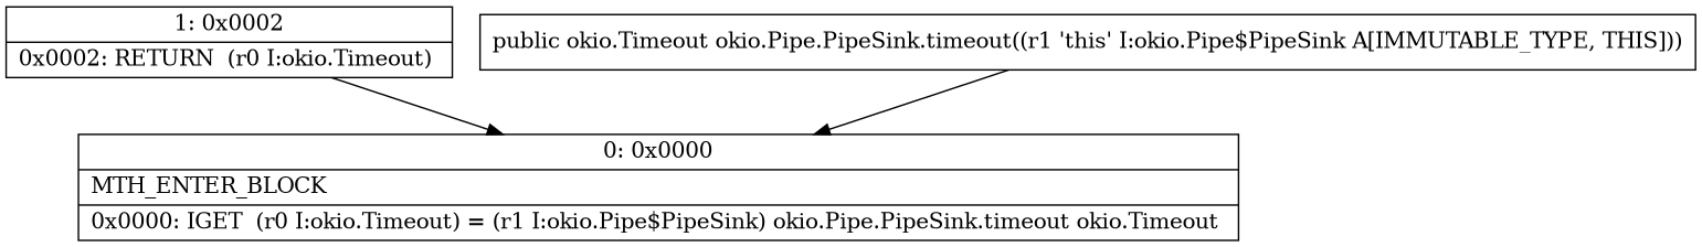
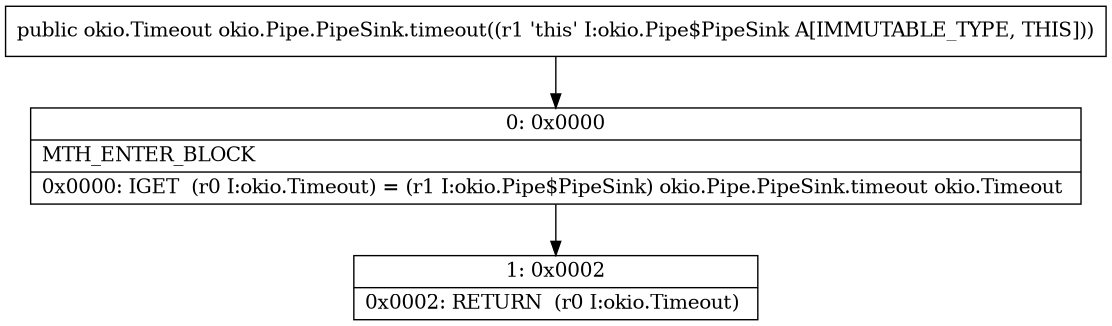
  digraph {
    fontname="DejaVu Serif"
    node [shape=record fontname="DejaVu Serif"]
    edge [fontname="DejaVu Serif"]
    n1 [label="{0\:\ 0x0000|MTH_ENTER_BLOCK\l|0x0000: IGET  (r0 I:okio.Timeout) = (r1 I:okio.Pipe$PipeSink) okio.Pipe.PipeSink.timeout okio.Timeout \l}"]
    n2 [label="{1\:\ 0x0002|0x0002: RETURN  (r0 I:okio.Timeout) \l}"]
    n3 [label="{public okio.Timeout okio.Pipe.PipeSink.timeout((r1 'this' I:okio.Pipe$PipeSink A[IMMUTABLE_TYPE, THIS])) }"]
-   n2 -> n1
+   n1 -> n2
    n3 -> n1
  }
